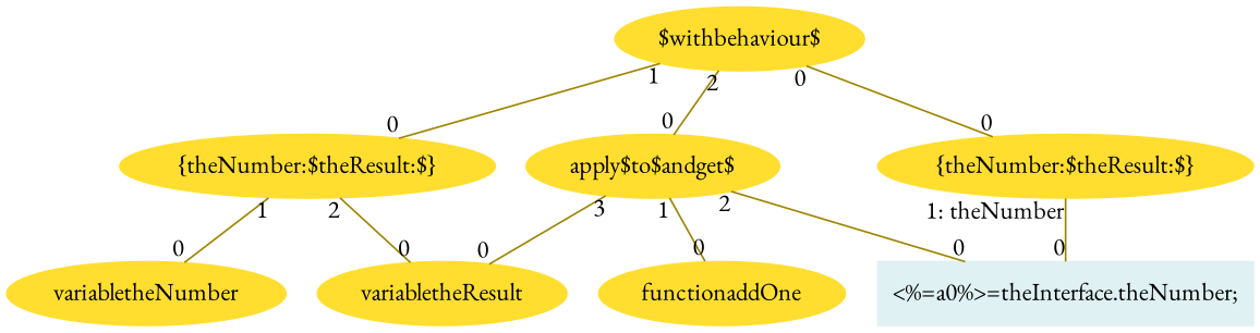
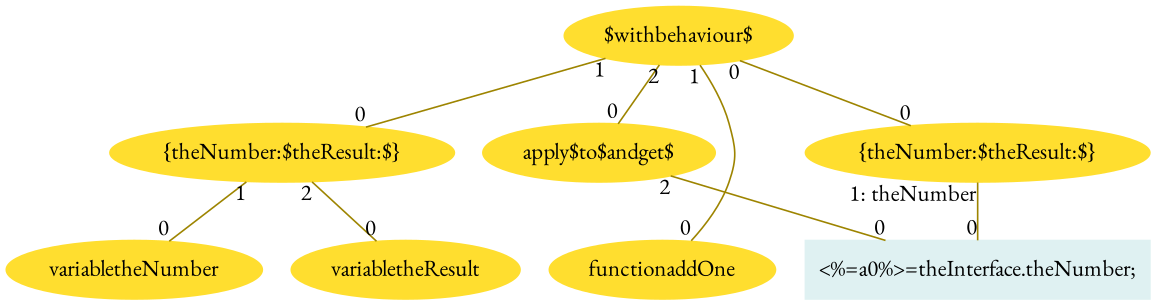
  digraph {
    fontname="EB Garamond"
    node [color="#ffde2f" fontname="EB Garamond" shape=ellipse style=filled]
    edge [arrowHead=none arrowsize=1 color="#9d8400" dir=none fontname="EB Garamond" headlabel=0 taillabel=1]
    n1 [label=variabletheNumber]
    n2 [label=variabletheResult]
    n3 [label="{theNumber:$theResult:$}"]
    n4 [label=functionaddOne]
    n5 [label="apply$to$andget$"]
    n6 [color="#dff1f2" label="<%=a0%>=theInterface.theNumber;\n" shape=box]
    n7 [label="$withbehaviour$"]
    n8 [label="{theNumber:$theResult:$}"]
    n3 -> n1
    n3 -> n2 [taillabel=2]
-   n5 -> n2 [taillabel=3]
-   n5 -> n4
+   n7 -> n4
    n5 -> n6 [taillabel=2]
    n7 -> n3
    n7 -> n5 [taillabel=2]
    n7 -> n8 [taillabel=0]
    n8 -> n6 [taillabel="1: theNumber"]
  }
